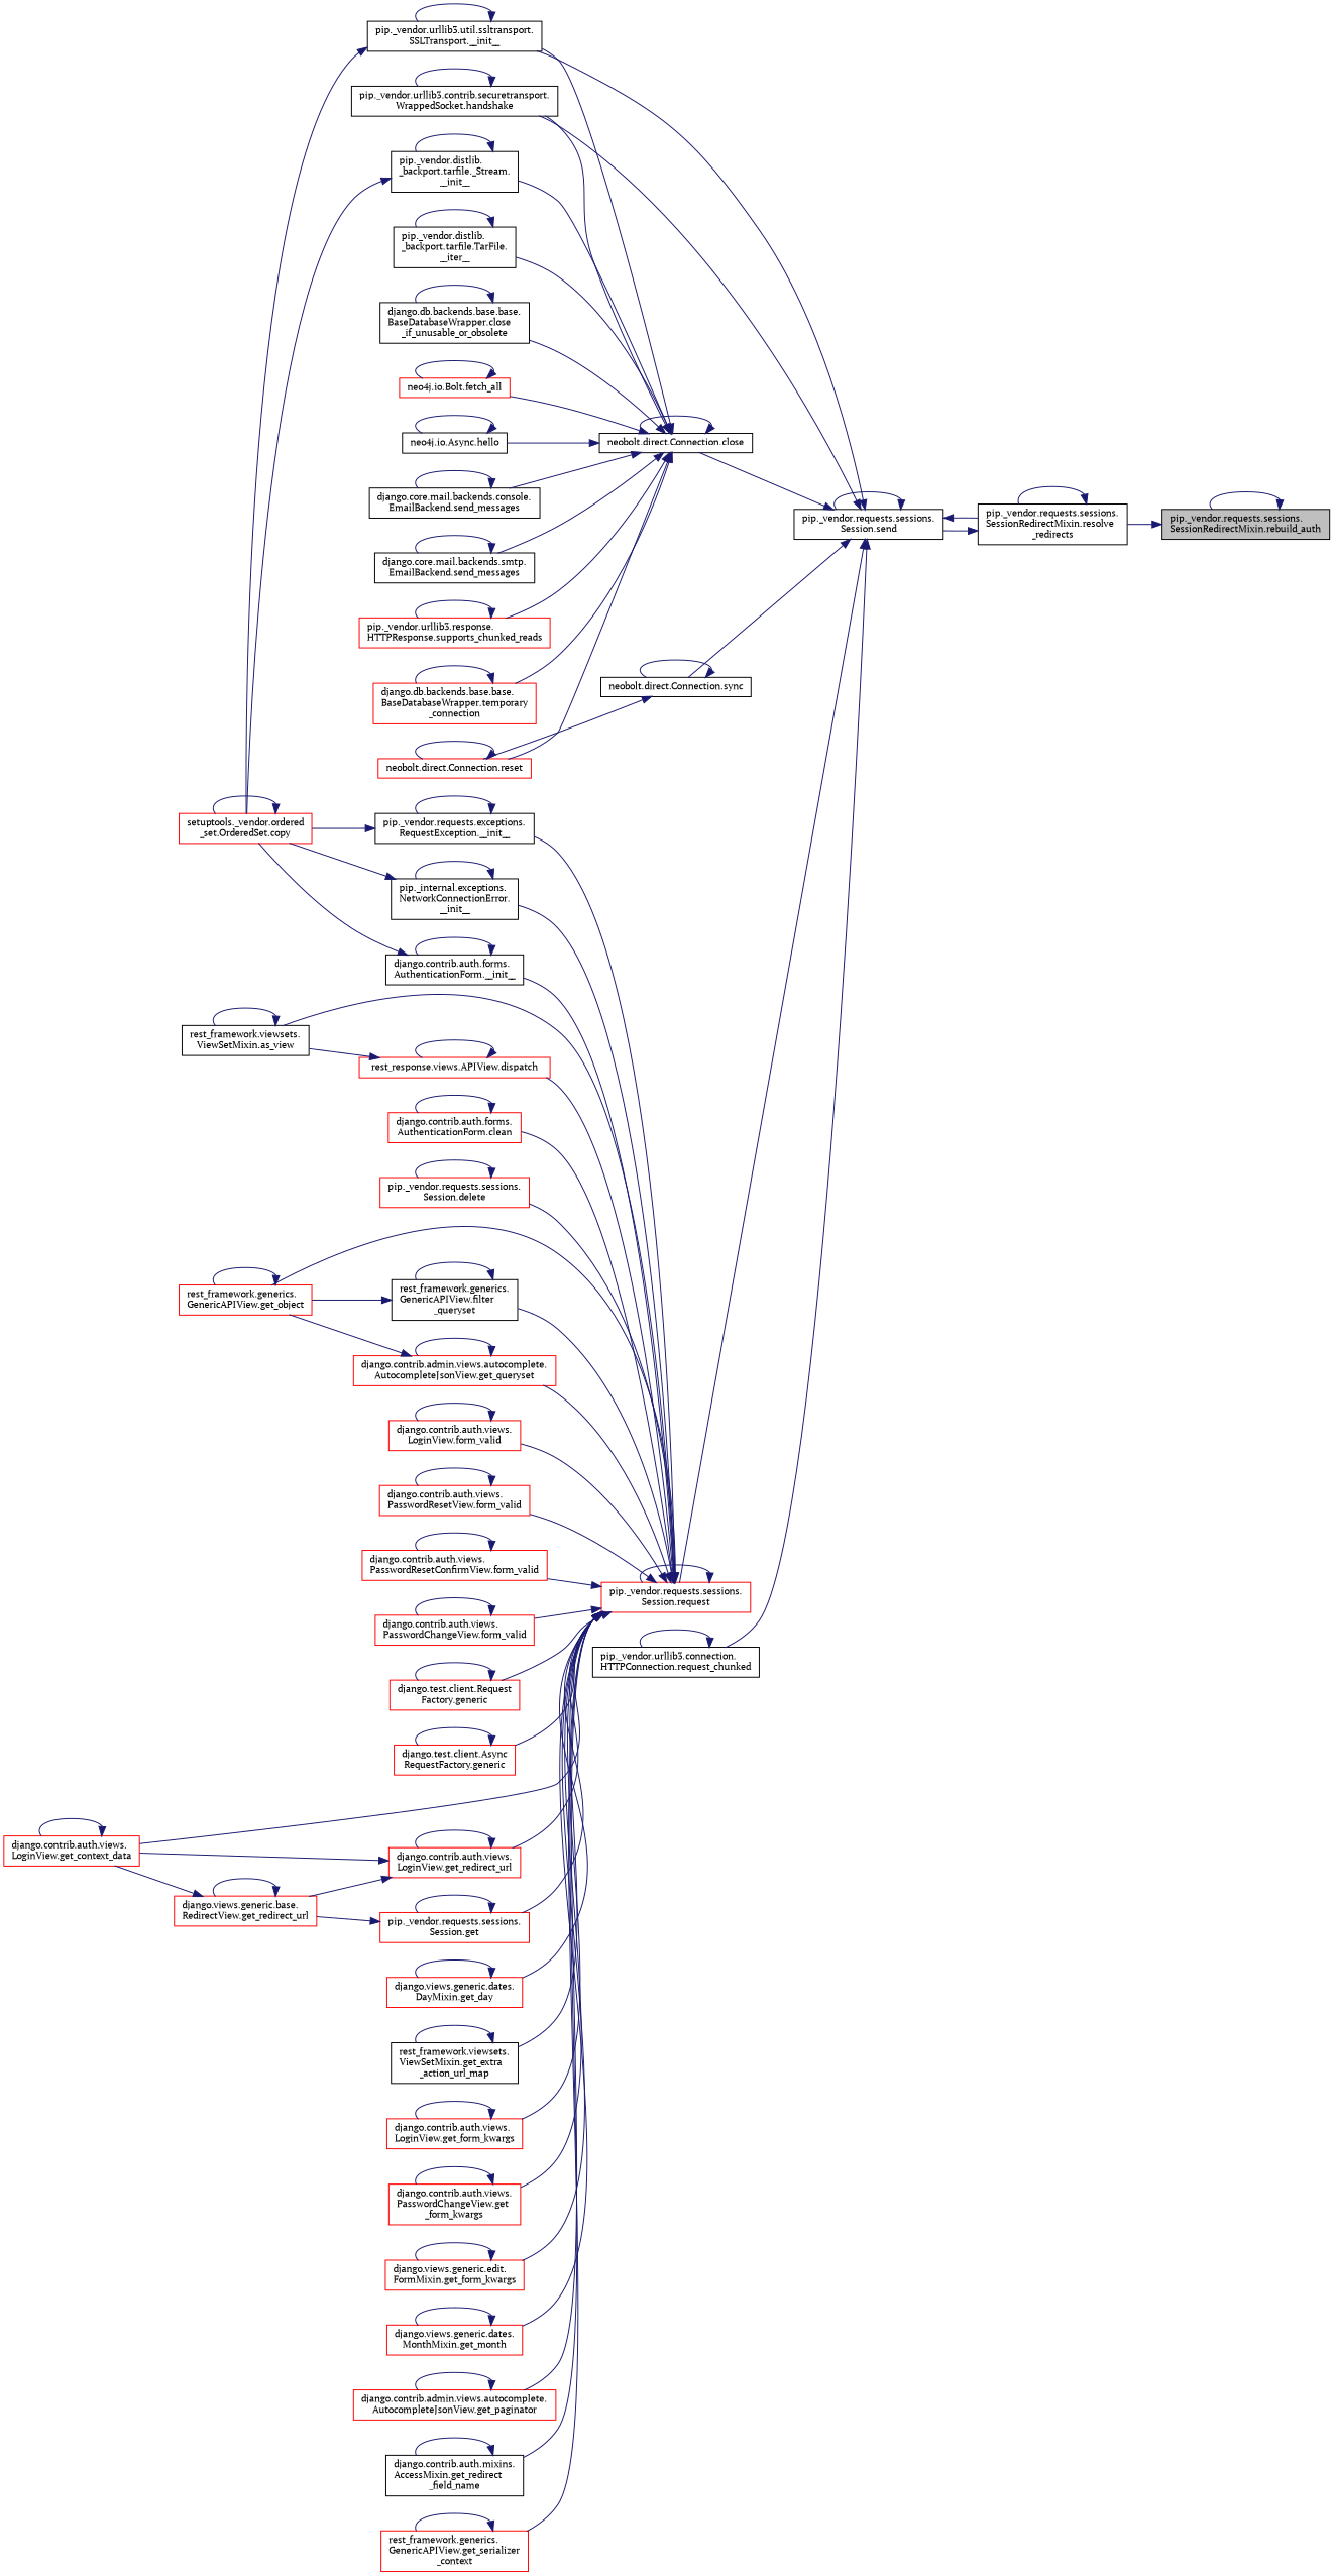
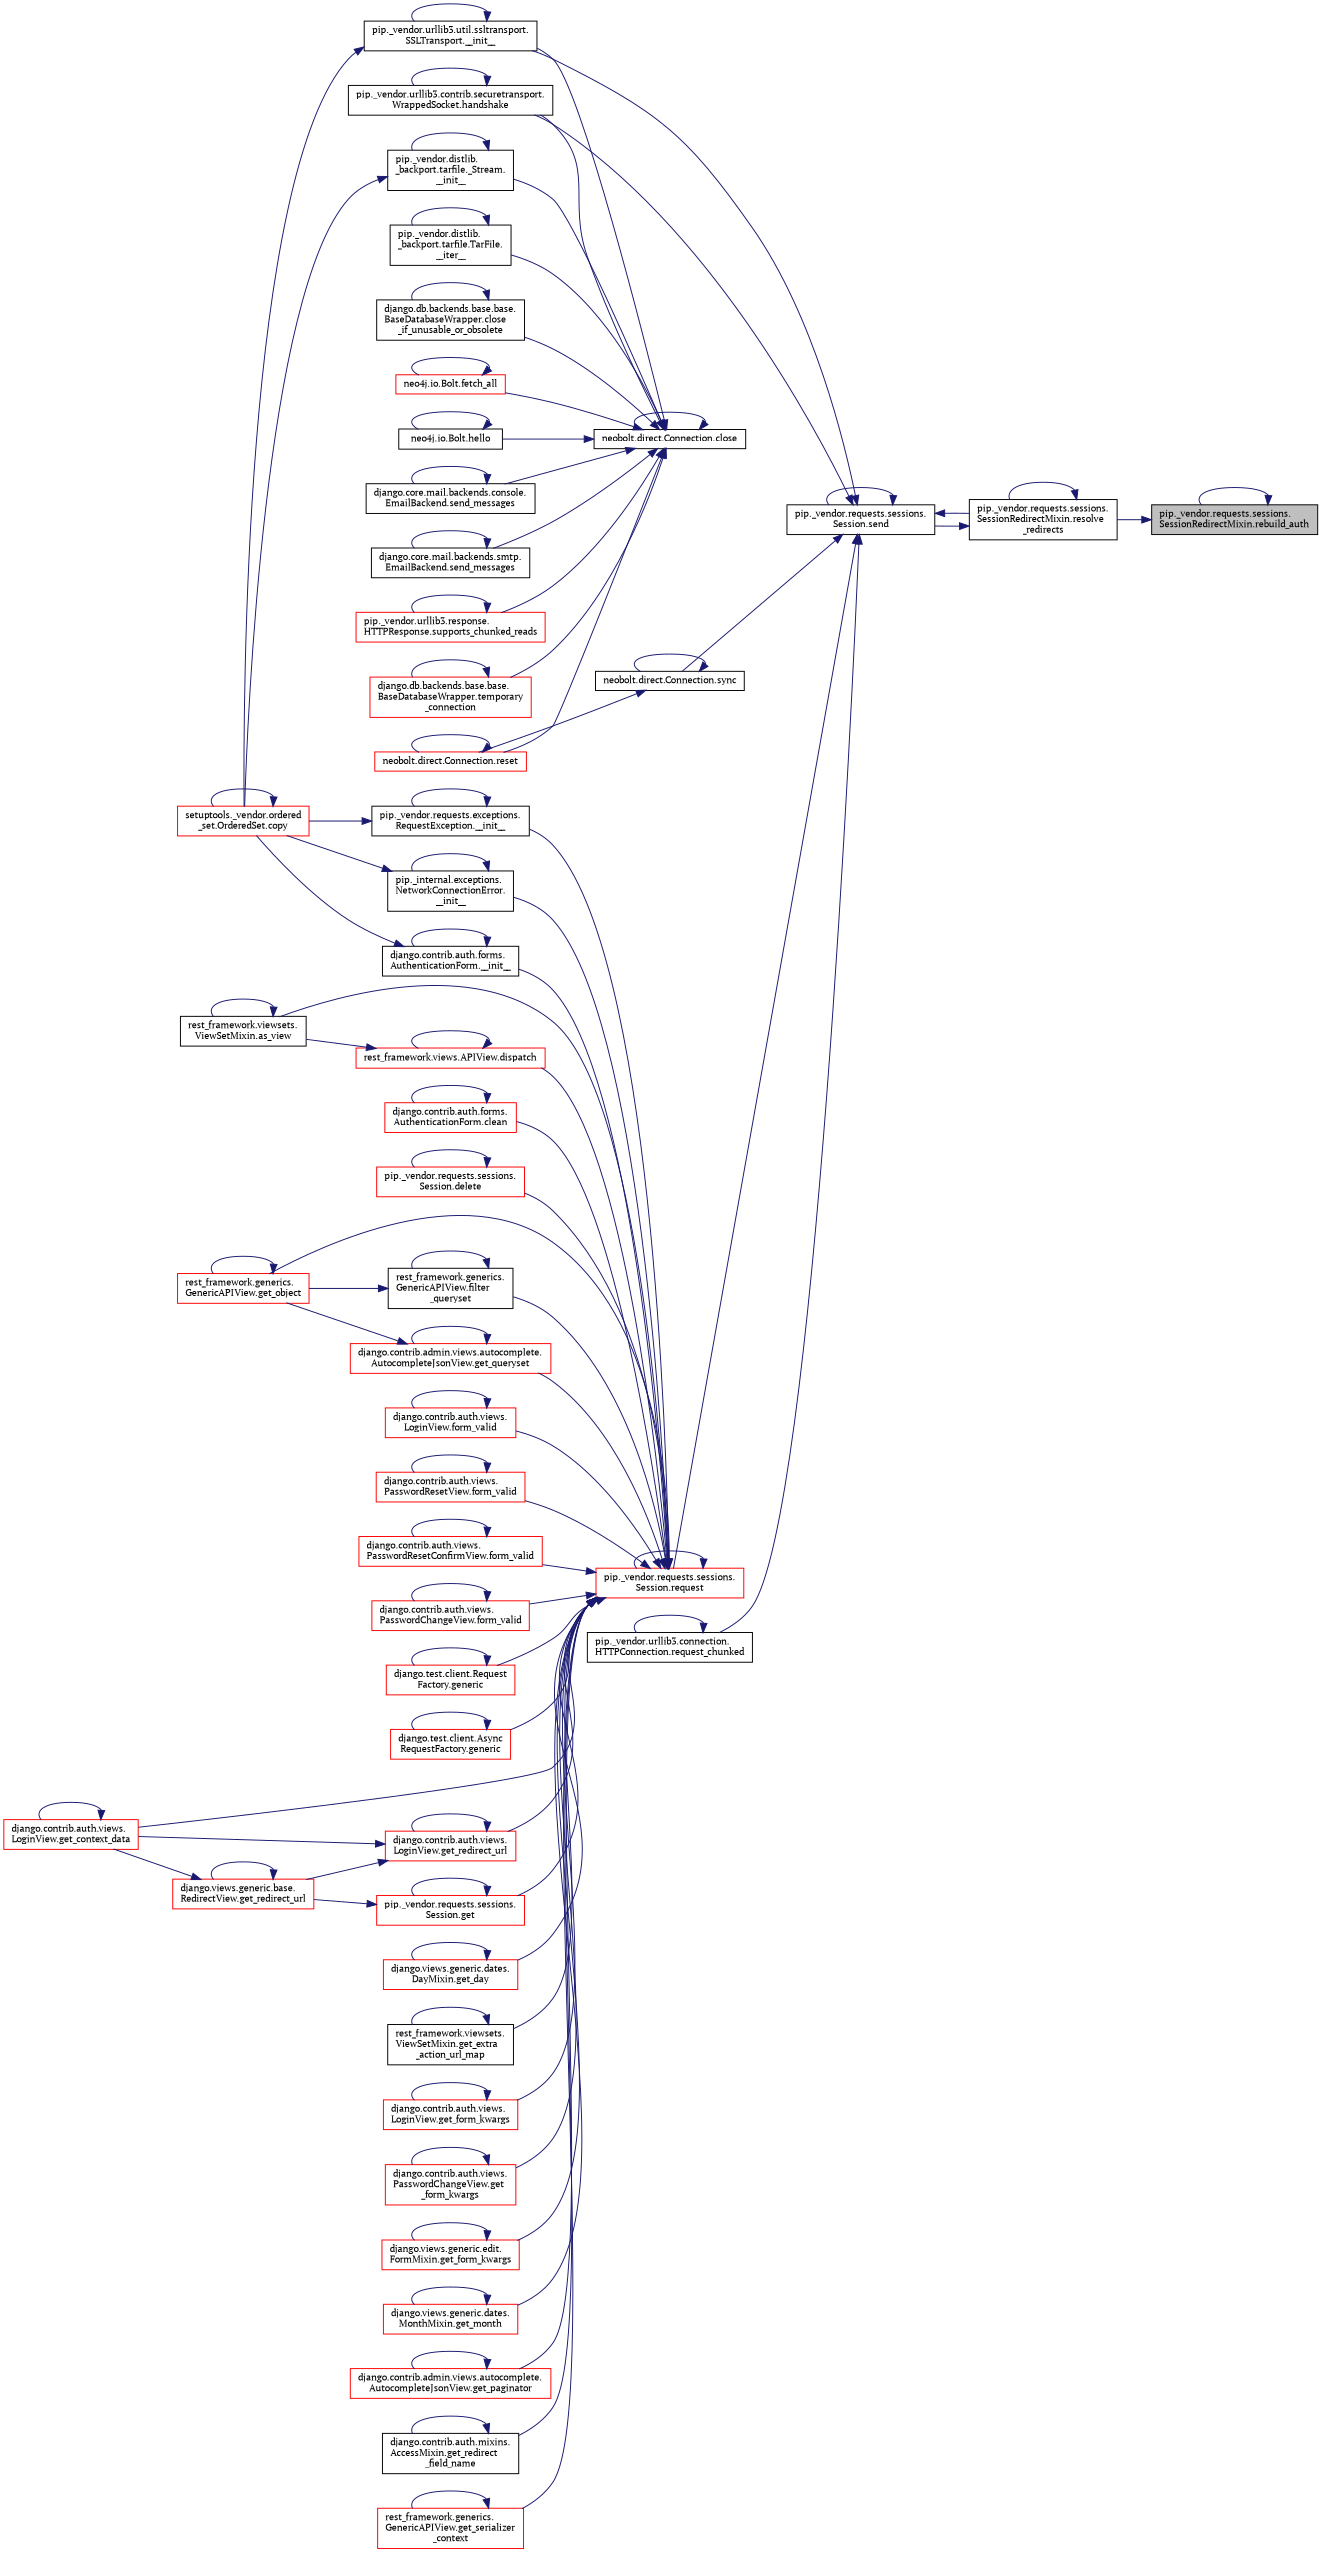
  digraph {
    fontname="PT Serif"
    rankdir=RL
    node [color=red fillcolor=white fontname="PT Serif" fontsize=10 shape=record style=filled]
    edge [color=midnightblue dir=back fontname="PT Serif" fontsize=10 labelfontname=Helvetica labelfontsize=10 style=solid]
    n1 [color=black fillcolor=grey75 fontcolor=black height=0.2 label="pip._vendor.requests.sessions.\lSessionRedirectMixin.rebuild_auth" width=0.4]
    n2 [color=black height=0.2 label="pip._vendor.requests.sessions.\lSessionRedirectMixin.resolve\l_redirects" width=0.4]
    n3 [color=black height=0.2 label="pip._vendor.requests.sessions.\lSession.send" width=0.4]
    n4 [color=black height=0.2 label="pip._vendor.urllib3.util.ssltransport.\lSSLTransport.__init__" width=0.4]
    n5 [color=black height=0.2 label="neobolt.direct.Connection.close" width=0.4]
    n6 [color=black height=0.2 label="pip._vendor.urllib3.contrib.securetransport.\lWrappedSocket.handshake" width=0.4]
    n7 [height=0.2 label="pip._vendor.requests.sessions.\lSession.request" width=0.4]
    n8 [color=black height=0.2 label="pip._vendor.urllib3.connection.\lHTTPConnection.request_chunked" width=0.4]
    n9 [color=black height=0.2 label="neobolt.direct.Connection.sync" width=0.4]
    n10 [height=0.2 label="setuptools._vendor.ordered\l_set.OrderedSet.copy" width=0.4]
    n11 [color=black height=0.2 label="pip._vendor.distlib.\l_backport.tarfile._Stream.\l__init__" width=0.4]
    n12 [color=black height=0.2 label="pip._vendor.distlib.\l_backport.tarfile.TarFile.\l__iter__" width=0.4]
    n13 [color=black height=0.2 label="django.db.backends.base.base.\lBaseDatabaseWrapper.close\l_if_unusable_or_obsolete" width=0.4]
    n14 [height=0.2 label="neo4j.io.Bolt.fetch_all" width=0.4]
-   n15 [color=black height=0.2 label="neo4j.io.Async.hello" width=0.4]
+   n15 [color=black height=0.2 label="neo4j.io.Bolt.hello" width=0.4]
    n16 [height=0.2 label="neobolt.direct.Connection.reset" width=0.4]
    n17 [color=black height=0.2 label="django.core.mail.backends.console.\lEmailBackend.send_messages" width=0.4]
    n18 [color=black height=0.2 label="django.core.mail.backends.smtp.\lEmailBackend.send_messages" width=0.4]
    n19 [height=0.2 label="pip._vendor.urllib3.response.\lHTTPResponse.supports_chunked_reads" width=0.4]
    n20 [height=0.2 label="django.db.backends.base.base.\lBaseDatabaseWrapper.temporary\l_connection" width=0.4]
    n21 [color=black height=0.2 label="pip._vendor.requests.exceptions.\lRequestException.__init__" width=0.4]
    n22 [color=black height=0.2 label="pip._internal.exceptions.\lNetworkConnectionError.\l__init__" width=0.4]
    n23 [color=black height=0.2 label="django.contrib.auth.forms.\lAuthenticationForm.__init__" width=0.4]
    n24 [color=black height=0.2 label="rest_framework.viewsets.\lViewSetMixin.as_view" width=0.4]
    n25 [height=0.2 label="django.contrib.auth.forms.\lAuthenticationForm.clean" width=0.4]
    n26 [height=0.2 label="pip._vendor.requests.sessions.\lSession.delete" width=0.4]
-   n27 [height=0.2 label="rest_response.views.APIView.dispatch" width=0.4]
+   n27 [height=0.2 label="rest_framework.views.APIView.dispatch" width=0.4]
    n28 [color=black height=0.2 label="rest_framework.generics.\lGenericAPIView.filter\l_queryset" width=0.4]
    n29 [height=0.2 label="rest_framework.generics.\lGenericAPIView.get_object" width=0.4]
    n30 [height=0.2 label="django.contrib.auth.views.\lLoginView.form_valid" width=0.4]
    n31 [height=0.2 label="django.contrib.auth.views.\lPasswordResetView.form_valid" width=0.4]
    n32 [height=0.2 label="django.contrib.auth.views.\lPasswordResetConfirmView.form_valid" width=0.4]
    n33 [height=0.2 label="django.contrib.auth.views.\lPasswordChangeView.form_valid" width=0.4]
    n34 [height=0.2 label="django.test.client.Request\lFactory.generic" width=0.4]
    n35 [height=0.2 label="django.test.client.Async\lRequestFactory.generic" width=0.4]
    n36 [height=0.2 label="pip._vendor.requests.sessions.\lSession.get" width=0.4]
    n37 [height=0.2 label="django.contrib.auth.views.\lLoginView.get_context_data" width=0.4]
    n38 [height=0.2 label="django.views.generic.dates.\lDayMixin.get_day" width=0.4]
    n39 [color=black height=0.2 label="rest_framework.viewsets.\lViewSetMixin.get_extra\l_action_url_map" width=0.4]
    n40 [height=0.2 label="django.contrib.auth.views.\lLoginView.get_form_kwargs" width=0.4]
    n41 [height=0.2 label="django.contrib.auth.views.\lPasswordChangeView.get\l_form_kwargs" width=0.4]
    n42 [height=0.2 label="django.views.generic.edit.\lFormMixin.get_form_kwargs" width=0.4]
    n43 [height=0.2 label="django.views.generic.dates.\lMonthMixin.get_month" width=0.4]
    n44 [height=0.2 label="django.contrib.admin.views.autocomplete.\lAutocompleteJsonView.get_paginator" width=0.4]
    n45 [height=0.2 label="django.contrib.admin.views.autocomplete.\lAutocompleteJsonView.get_queryset" width=0.4]
    n46 [color=black height=0.2 label="django.contrib.auth.mixins.\lAccessMixin.get_redirect\l_field_name" width=0.4]
    n47 [height=0.2 label="django.contrib.auth.views.\lLoginView.get_redirect_url" width=0.4]
    n48 [height=0.2 label="rest_framework.generics.\lGenericAPIView.get_serializer\l_context" width=0.4]
    n49 [height=0.2 label="django.views.generic.base.\lRedirectView.get_redirect_url" width=0.4]
    n1 -> n1
    n1 -> n2
    n2 -> n2
    n2 -> n3
    n3 -> n2
    n3 -> n3
    n3 -> n4
-   n3 -> n5
    n3 -> n6
    n3 -> n7
    n3 -> n8
    n3 -> n9
    n4 -> n4
    n4 -> n10
    n5 -> n4
    n5 -> n5
    n5 -> n6
    n5 -> n11
    n5 -> n12
    n5 -> n13
    n5 -> n14
    n5 -> n15
    n5 -> n16
    n5 -> n17
    n5 -> n18
    n5 -> n19
    n5 -> n20
    n6 -> n6
    n7 -> n7
    n7 -> n21
    n7 -> n22
    n7 -> n23
    n7 -> n24
    n7 -> n25
    n7 -> n26
    n7 -> n27
    n7 -> n28
    n7 -> n29
    n7 -> n30
    n7 -> n31
    n7 -> n32
    n7 -> n33
    n7 -> n34
    n7 -> n35
    n7 -> n36
    n7 -> n37
    n7 -> n38
    n7 -> n39
    n7 -> n40
    n7 -> n41
    n7 -> n42
    n7 -> n43
    n7 -> n44
    n7 -> n45
    n7 -> n46
    n7 -> n47
    n7 -> n48
    n8 -> n8
    n9 -> n9
    n9 -> n16
    n10 -> n10
    n11 -> n10
    n11 -> n11
    n12 -> n12
    n13 -> n13
    n14 -> n14
    n15 -> n15
    n16 -> n16
    n17 -> n17
    n18 -> n18
    n19 -> n19
    n20 -> n20
    n21 -> n10
    n21 -> n21
    n22 -> n10
    n22 -> n22
    n23 -> n10
    n23 -> n23
    n24 -> n24
    n25 -> n25
    n26 -> n26
    n27 -> n24
    n27 -> n27
    n28 -> n28
    n28 -> n29
    n29 -> n29
    n30 -> n30
    n31 -> n31
    n32 -> n32
    n33 -> n33
    n34 -> n34
    n35 -> n35
    n36 -> n36
    n36 -> n49
    n37 -> n37
    n38 -> n38
    n39 -> n39
    n40 -> n40
    n41 -> n41
    n42 -> n42
    n43 -> n43
    n44 -> n44
    n45 -> n29
    n45 -> n45
    n46 -> n46
    n47 -> n37
    n47 -> n47
    n47 -> n49
    n48 -> n48
    n49 -> n37
    n49 -> n49
  }
